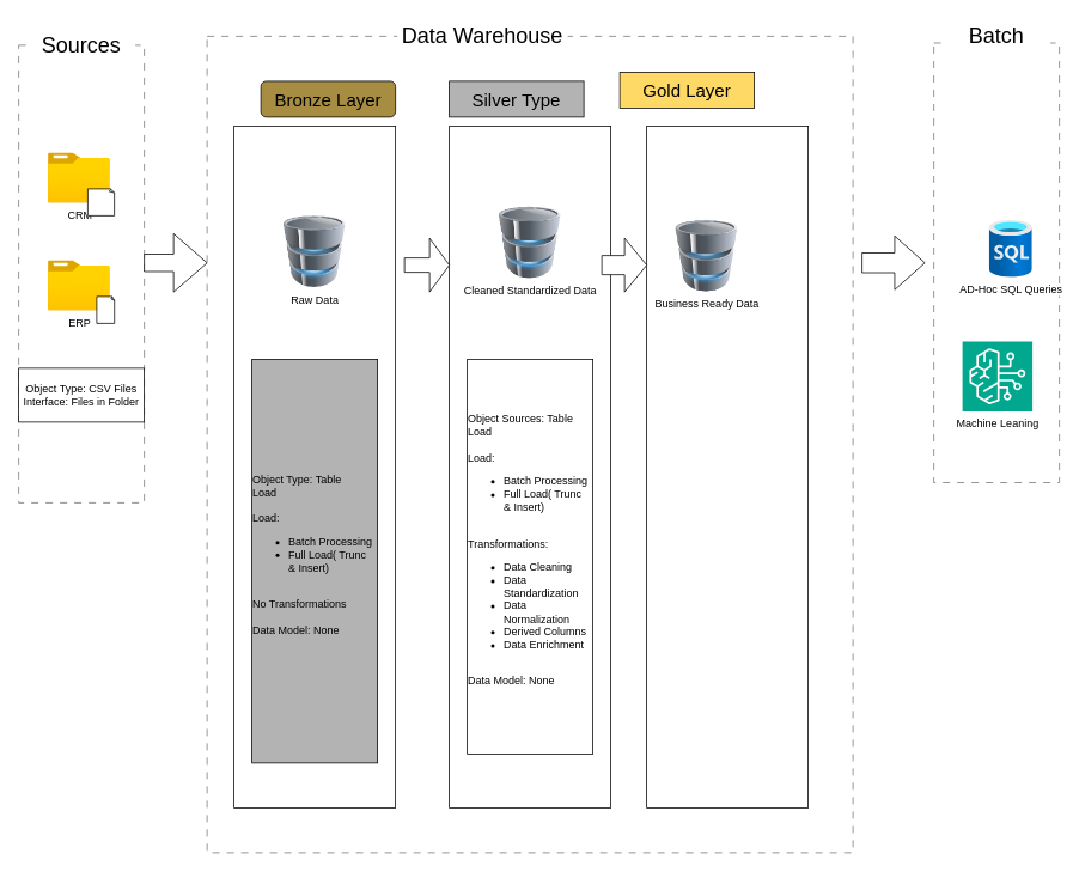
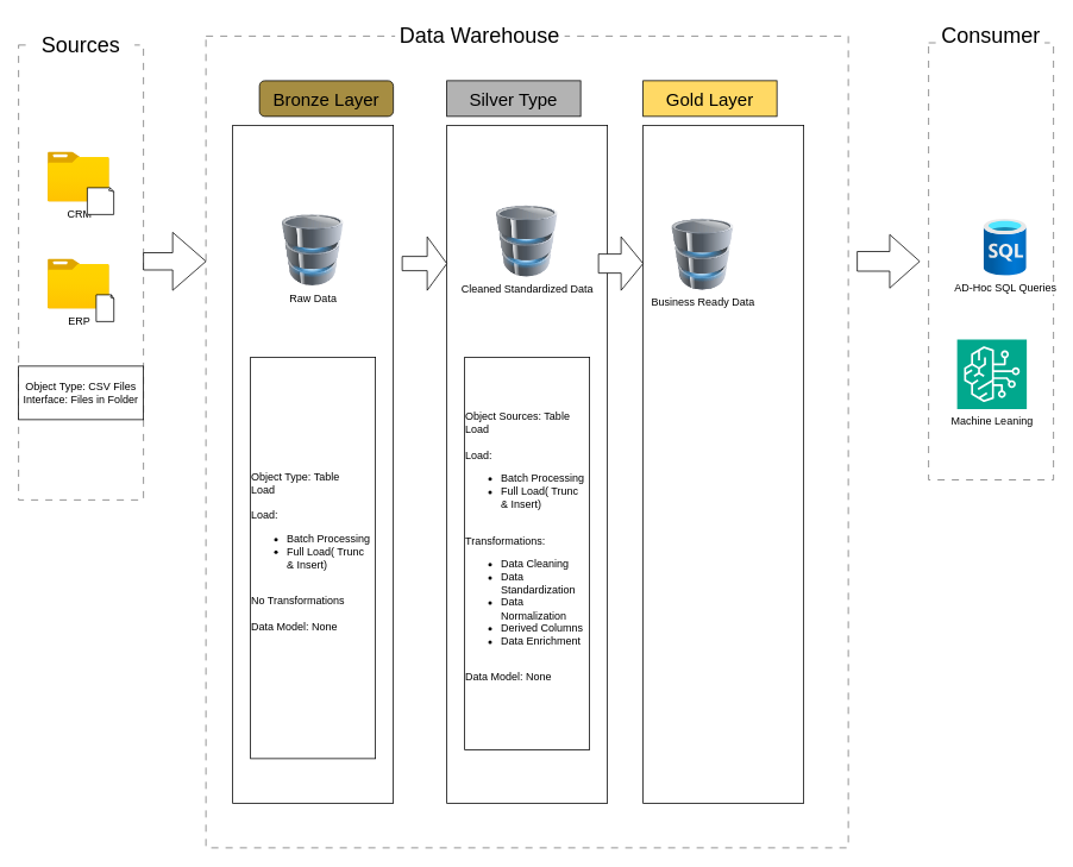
  <mxCell id="0" />
  <mxCell id="1" parent="0" />
  <mxCell id="2" value="" style="rounded=0;whiteSpace=wrap;html=1;fillColor=none;fontSize=20;" vertex="1" parent="1"><mxGeometry x="720" y="140" width="180" height="760" as="geometry" /></mxCell>
  <mxCell id="3" value="" style="rounded=0;whiteSpace=wrap;html=1;fillColor=none;fontSize=20;" vertex="1" parent="1"><mxGeometry x="260" y="140" width="180" height="760" as="geometry" /></mxCell>
  <mxCell id="4" value="" style="rounded=0;whiteSpace=wrap;html=1;fillColor=none;dashed=1;dashPattern=8 8;strokeColor=#737373;" vertex="1" parent="1"><mxGeometry x="20" y="50" width="140" height="510" as="geometry" /></mxCell>
  <mxCell id="5" value="&lt;font style=&quot;font-size: 24px;&quot;&gt;Sources&lt;/font&gt;" style="rounded=0;whiteSpace=wrap;html=1;strokeColor=none;" vertex="1" parent="1"><mxGeometry x="30" y="30" width="120" height="40" as="geometry" /></mxCell>
  <mxCell id="6" value="" style="rounded=0;whiteSpace=wrap;html=1;fillColor=none;dashed=1;dashPattern=8 8;strokeColor=#737373;" vertex="1" parent="1"><mxGeometry x="230" y="40" width="720" height="910" as="geometry" /></mxCell>
  <mxCell id="7" value="&lt;font style=&quot;font-size: 24px;&quot;&gt;Data Warehouse&lt;/font&gt;" style="rounded=0;whiteSpace=wrap;html=1;strokeColor=none;" vertex="1" parent="1"><mxGeometry x="442" y="20" width="190" height="40" as="geometry" /></mxCell>
  <mxCell id="8" value="" style="rounded=0;whiteSpace=wrap;html=1;fillColor=none;dashed=1;dashPattern=8 8;strokeColor=#737373;" vertex="1" parent="1"><mxGeometry x="1040" y="47.5" width="140" height="490" as="geometry" /></mxCell>
- <mxCell id="9" value="&lt;font style=&quot;font-size: 24px;&quot;&gt;Batch&lt;/font&gt;" style="rounded=0;whiteSpace=wrap;html=1;strokeColor=none;" vertex="1" parent="1"><mxGeometry x="1050" y="20" width="120" height="40" as="geometry" /></mxCell>
+ <mxCell id="9" value="&lt;font style=&quot;font-size: 24px;&quot;&gt;Consumer&lt;/font&gt;" style="rounded=0;whiteSpace=wrap;html=1;strokeColor=none;" vertex="1" parent="1"><mxGeometry x="1050" y="20" width="120" height="40" as="geometry" /></mxCell>
  <mxCell id="10" value="Bronze Layer" style="whiteSpace=wrap;html=1;fillColor=#A68D42;fontSize=20;rounded=1;" vertex="1" parent="1"><mxGeometry x="290" y="90" width="150" height="40" as="geometry" /></mxCell>
  <mxCell id="11" value="Silver Type" style="rounded=0;whiteSpace=wrap;html=1;fillColor=#B3B3B3;fontSize=20;" vertex="1" parent="1"><mxGeometry x="500" y="90" width="150" height="40" as="geometry" /></mxCell>
  <mxCell id="12" value="" style="rounded=0;whiteSpace=wrap;html=1;fillColor=none;fontSize=20;" vertex="1" parent="1"><mxGeometry x="500" y="140" width="180" height="760" as="geometry" /></mxCell>
- <mxCell id="13" value="Gold Layer" style="rounded=0;whiteSpace=wrap;html=1;fillColor=#FFD965;fontSize=20;" vertex="1" parent="1"><mxGeometry x="690" y="80" width="150" height="40" as="geometry" /></mxCell>
+ <mxCell id="13" value="Gold Layer" style="rounded=0;whiteSpace=wrap;html=1;fillColor=#FFD965;fontSize=20;" vertex="1" parent="1"><mxGeometry x="720" y="90" width="150" height="40" as="geometry" /></mxCell>
  <mxCell id="14" value="Object Type: CSV Files&lt;div&gt;Interface: Files in Folder&lt;/div&gt;" style="rounded=0;whiteSpace=wrap;html=1;" vertex="1" parent="1"><mxGeometry x="20" y="410" width="140" height="60" as="geometry" /></mxCell>
  <mxCell id="15" value="" style="group" vertex="1" connectable="0" parent="1"><mxGeometry x="53" y="170" width="74" height="70" as="geometry" /></mxCell>
  <mxCell id="16" value="CRM" style="image;aspect=fixed;html=1;points=[];align=center;fontSize=12;image=img/lib/azure2/general/Folder_Blank.svg;" vertex="1" parent="15"><mxGeometry width="69" height="56.0" as="geometry" /></mxCell>
  <mxCell id="17" value="" style="whiteSpace=wrap;html=1;shape=mxgraph.basic.document" vertex="1" parent="15"><mxGeometry x="44" y="40" width="30" height="30" as="geometry" /></mxCell>
  <mxCell id="18" value="" style="group" vertex="1" connectable="0" parent="1"><mxGeometry x="53" y="290" width="74" height="70" as="geometry" /></mxCell>
  <mxCell id="19" value="ERP" style="image;aspect=fixed;html=1;points=[];align=center;fontSize=12;image=img/lib/azure2/general/Folder_Blank.svg;" vertex="1" parent="18"><mxGeometry width="69" height="56.0" as="geometry" /></mxCell>
  <mxCell id="20" value="" style="whiteSpace=wrap;html=1;shape=mxgraph.basic.document" vertex="1" parent="18"><mxGeometry x="54" y="40" width="20" height="30" as="geometry" /></mxCell>
  <mxCell id="21" value="Raw Data" style="image;html=1;image=img/lib/clip_art/computers/Database_128x128.png" vertex="1" parent="1"><mxGeometry x="310" y="240" width="80" height="80" as="geometry" /></mxCell>
  <mxCell id="22" value="Cleaned Standardized Data" style="image;html=1;image=img/lib/clip_art/computers/Database_128x128.png" vertex="1" parent="1"><mxGeometry x="550" y="230" width="80" height="80" as="geometry" /></mxCell>
  <mxCell id="23" value="Business Ready Data" style="image;html=1;image=img/lib/clip_art/computers/Database_128x128.png" vertex="1" parent="1"><mxGeometry x="747" y="245" width="80" height="80" as="geometry" /></mxCell>
  <mxCell id="24" value="" style="shape=singleArrow;whiteSpace=wrap;html=1;arrowWidth=0.267;arrowSize=0.44;" vertex="1" parent="1"><mxGeometry x="450" y="265" width="50" height="60" as="geometry" /></mxCell>
  <mxCell id="25" value="" style="shape=singleArrow;whiteSpace=wrap;html=1;arrowWidth=0.297;arrowSize=0.533;" vertex="1" parent="1"><mxGeometry x="160" y="260" width="70" height="65" as="geometry" /></mxCell>
  <mxCell id="26" value="" style="shape=singleArrow;whiteSpace=wrap;html=1;arrowWidth=0.356;arrowSize=0.493;" vertex="1" parent="1"><mxGeometry x="670" y="265" width="50" height="60" as="geometry" /></mxCell>
- <mxCell id="27" value="&lt;div style=&quot;text-align: left;&quot;&gt;&lt;span style=&quot;background-color: initial;&quot;&gt;Object Type: Table&lt;/span&gt;&lt;/div&gt;&lt;div style=&quot;text-align: left;&quot;&gt;Load&lt;/div&gt;&lt;div style=&quot;text-align: left;&quot;&gt;&lt;br&gt;&lt;/div&gt;&lt;div style=&quot;text-align: left;&quot;&gt;Load:&amp;nbsp;&lt;/div&gt;&lt;div&gt;&lt;ul&gt;&lt;li style=&quot;text-align: left;&quot;&gt;Batch Processing&lt;/li&gt;&lt;li style=&quot;text-align: left;&quot;&gt;Full Load( Trunc &amp;amp; Insert)&lt;/li&gt;&lt;/ul&gt;&lt;/div&gt;&lt;div&gt;&lt;br&gt;&lt;/div&gt;&lt;div style=&quot;text-align: left;&quot;&gt;No Transformations&lt;/div&gt;&lt;div style=&quot;text-align: left;&quot;&gt;&lt;br&gt;&lt;/div&gt;&lt;div style=&quot;text-align: left;&quot;&gt;Data Model: None&lt;/div&gt;&lt;div&gt;&lt;br&gt;&lt;/div&gt;" style="rounded=0;whiteSpace=wrap;html=1;fillColor=#b3b3b3;" vertex="1" parent="1"><mxGeometry x="280" y="400" width="140" height="450" as="geometry" /></mxCell>
+ <mxCell id="27" value="&lt;div style=&quot;text-align: left;&quot;&gt;&lt;span style=&quot;background-color: initial;&quot;&gt;Object Type: Table&lt;/span&gt;&lt;/div&gt;&lt;div style=&quot;text-align: left;&quot;&gt;Load&lt;/div&gt;&lt;div style=&quot;text-align: left;&quot;&gt;&lt;br&gt;&lt;/div&gt;&lt;div style=&quot;text-align: left;&quot;&gt;Load:&amp;nbsp;&lt;/div&gt;&lt;div&gt;&lt;ul&gt;&lt;li style=&quot;text-align: left;&quot;&gt;Batch Processing&lt;/li&gt;&lt;li style=&quot;text-align: left;&quot;&gt;Full Load( Trunc &amp;amp; Insert)&lt;/li&gt;&lt;/ul&gt;&lt;/div&gt;&lt;div&gt;&lt;br&gt;&lt;/div&gt;&lt;div style=&quot;text-align: left;&quot;&gt;No Transformations&lt;/div&gt;&lt;div style=&quot;text-align: left;&quot;&gt;&lt;br&gt;&lt;/div&gt;&lt;div style=&quot;text-align: left;&quot;&gt;Data Model: None&lt;/div&gt;&lt;div&gt;&lt;br&gt;&lt;/div&gt;" style="rounded=0;whiteSpace=wrap;html=1;" vertex="1" parent="1"><mxGeometry x="280" y="400" width="140" height="450" as="geometry" /></mxCell>
  <mxCell id="28" value="" style="shape=singleArrow;whiteSpace=wrap;html=1;arrowWidth=0.367;arrowSize=0.48;" vertex="1" parent="1"><mxGeometry x="960" y="262.5" width="70" height="60" as="geometry" /></mxCell>
  <mxCell id="29" value="&lt;div style=&quot;text-align: left;&quot;&gt;&lt;span style=&quot;background-color: initial;&quot;&gt;Object Sources: Table&lt;/span&gt;&lt;/div&gt;&lt;div style=&quot;text-align: left;&quot;&gt;Load&lt;/div&gt;&lt;div style=&quot;text-align: left;&quot;&gt;&lt;br&gt;&lt;/div&gt;&lt;div style=&quot;text-align: left;&quot;&gt;Load:&amp;nbsp;&lt;/div&gt;&lt;div&gt;&lt;ul&gt;&lt;li style=&quot;text-align: left;&quot;&gt;Batch Processing&lt;/li&gt;&lt;li style=&quot;text-align: left;&quot;&gt;Full Load( Trunc &amp;amp; Insert)&lt;/li&gt;&lt;/ul&gt;&lt;/div&gt;&lt;div&gt;&lt;br&gt;&lt;/div&gt;&lt;div style=&quot;text-align: left;&quot;&gt;Transformations:&lt;/div&gt;&lt;div style=&quot;text-align: left;&quot;&gt;&lt;ul&gt;&lt;li&gt;Data Cleaning&lt;/li&gt;&lt;li&gt;Data Standardization&lt;/li&gt;&lt;li&gt;Data Normalization&lt;/li&gt;&lt;li&gt;Derived Columns&lt;/li&gt;&lt;li&gt;Data Enrichment&lt;/li&gt;&lt;/ul&gt;&lt;/div&gt;&lt;div style=&quot;text-align: left;&quot;&gt;&lt;br&gt;&lt;/div&gt;&lt;div style=&quot;text-align: left;&quot;&gt;Data Model: None&lt;/div&gt;&lt;div&gt;&lt;br&gt;&lt;/div&gt;" style="rounded=0;whiteSpace=wrap;html=1;" vertex="1" parent="1"><mxGeometry x="520" y="400" width="140" height="440" as="geometry" /></mxCell>
  <mxCell id="30" value="AD-Hoc SQL Queries" style="image;aspect=fixed;html=1;points=[];align=center;fontSize=12;image=img/lib/azure2/preview/Time_Series_Data_Sets.svg;" vertex="1" parent="1"><mxGeometry x="1102" y="245" width="48" height="64" as="geometry" /></mxCell>
  <mxCell id="31" value="Machine Leaning&lt;div&gt;&lt;br&gt;&lt;/div&gt;" style="sketch=0;points=[[0,0,0],[0.25,0,0],[0.5,0,0],[0.75,0,0],[1,0,0],[0,1,0],[0.25,1,0],[0.5,1,0],[0.75,1,0],[1,1,0],[0,0.25,0],[0,0.5,0],[0,0.75,0],[1,0.25,0],[1,0.5,0],[1,0.75,0]];outlineConnect=0;fontColor=default;fillColor=#01A88D;strokeColor=#ffffff;dashed=0;verticalLabelPosition=bottom;verticalAlign=top;align=center;html=1;fontSize=12;fontStyle=0;aspect=fixed;shape=mxgraph.aws4.resourceIcon;resIcon=mxgraph.aws4.bedrock;" vertex="1" parent="1"><mxGeometry x="1072" y="380" width="78" height="78" as="geometry" /></mxCell>
